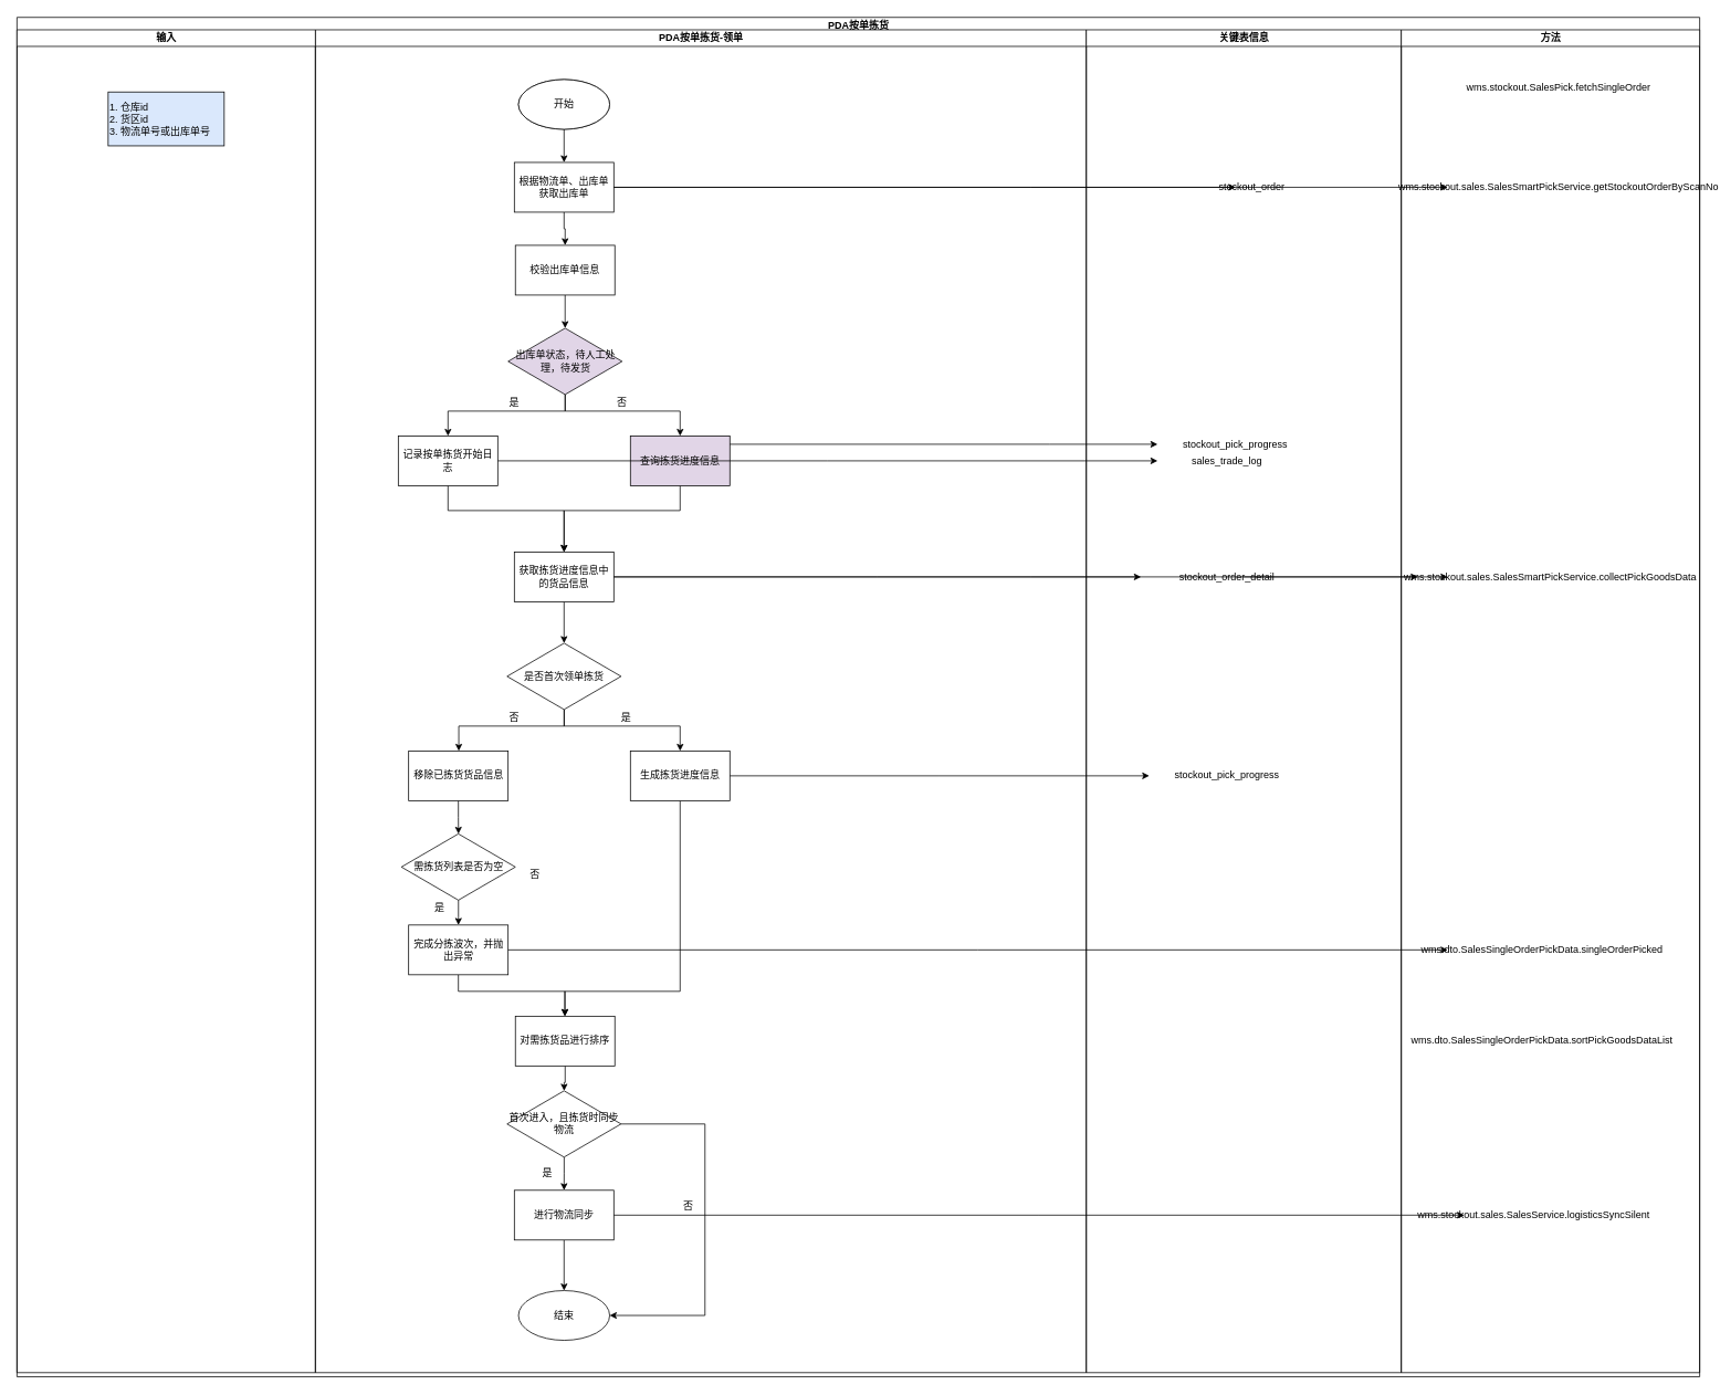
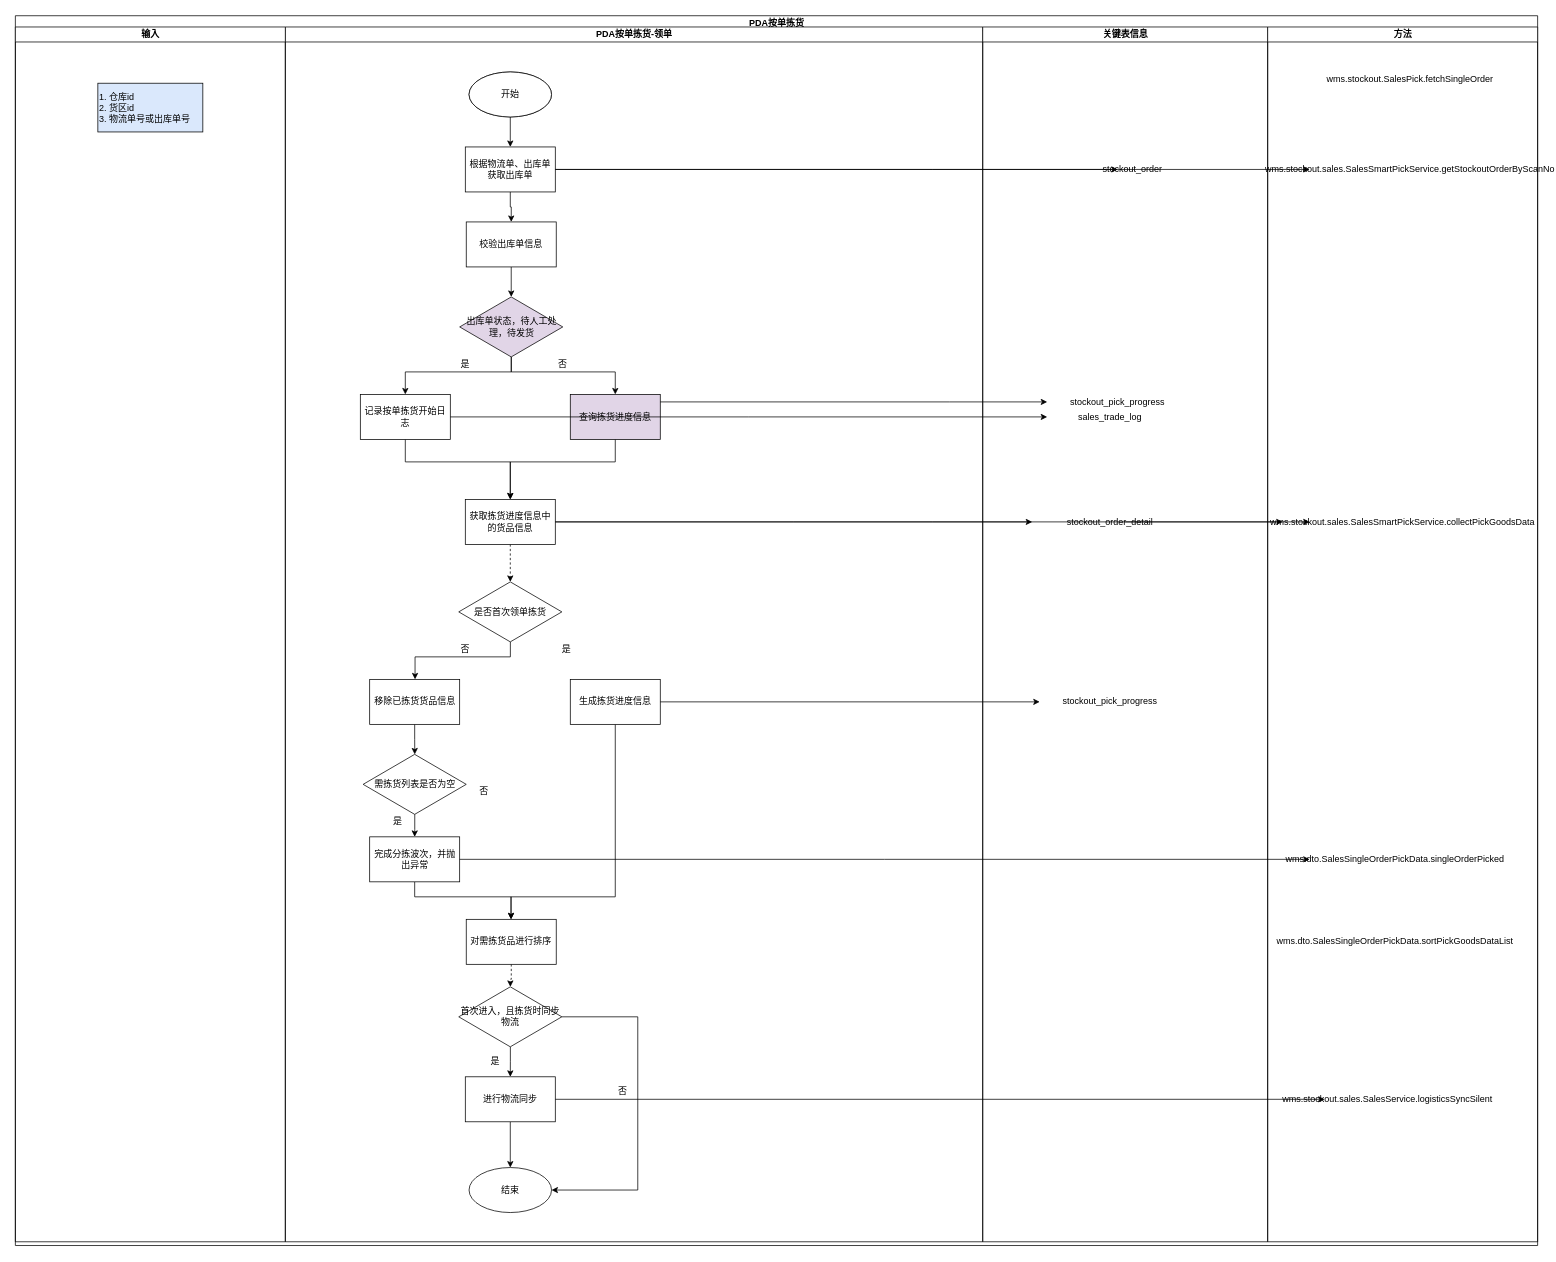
  <mxCell id="0" />
  <mxCell id="1" parent="0" />
  <mxCell id="2" value="PDA按单拣货" style="swimlane;html=1;startSize=20;" parent="1" vertex="1"><mxGeometry x="20" y="20" width="2030" height="1640" as="geometry" /></mxCell>
  <mxCell id="3" value="PDA按单拣货-领单" style="swimlane;html=1;startSize=20;" parent="2" vertex="1"><mxGeometry x="360" y="15" width="930" height="1620" as="geometry" /></mxCell>
  <mxCell id="4" style="edgeStyle=orthogonalEdgeStyle;rounded=0;orthogonalLoop=1;jettySize=auto;html=1;entryX=0.5;entryY=0;entryDx=0;entryDy=0;" parent="3" source="5" target="8" edge="1"><mxGeometry relative="1" as="geometry" /></mxCell>
  <mxCell id="5" value="开始" style="ellipse;whiteSpace=wrap;html=1;" parent="3" vertex="1"><mxGeometry x="245" y="60" width="110" height="60" as="geometry" /></mxCell>
  <mxCell id="6" value="结束" style="ellipse;whiteSpace=wrap;html=1;" parent="3" vertex="1"><mxGeometry x="245" y="1521" width="110" height="60" as="geometry" /></mxCell>
  <mxCell id="7" style="edgeStyle=orthogonalEdgeStyle;rounded=0;orthogonalLoop=1;jettySize=auto;html=1;entryX=0.5;entryY=0;entryDx=0;entryDy=0;" parent="3" source="8" target="10" edge="1"><mxGeometry relative="1" as="geometry" /></mxCell>
  <mxCell id="8" value="根据物流单、出库单获取出库单" style="rounded=0;whiteSpace=wrap;html=1;" parent="3" vertex="1"><mxGeometry x="240" y="160" width="120" height="60" as="geometry" /></mxCell>
  <mxCell id="9" style="edgeStyle=orthogonalEdgeStyle;rounded=0;orthogonalLoop=1;jettySize=auto;html=1;entryX=0.5;entryY=0;entryDx=0;entryDy=0;" parent="3" source="10" target="13" edge="1"><mxGeometry relative="1" as="geometry" /></mxCell>
  <mxCell id="10" value="校验出库单信息" style="rounded=0;whiteSpace=wrap;html=1;" parent="3" vertex="1"><mxGeometry x="241.25" y="260" width="120" height="60" as="geometry" /></mxCell>
  <mxCell id="11" style="edgeStyle=orthogonalEdgeStyle;rounded=0;orthogonalLoop=1;jettySize=auto;html=1;" parent="3" source="13" target="17" edge="1"><mxGeometry relative="1" as="geometry"><Array as="points"><mxPoint x="301" y="460" /><mxPoint x="440" y="460" /></Array></mxGeometry></mxCell>
  <mxCell id="12" style="edgeStyle=orthogonalEdgeStyle;rounded=0;orthogonalLoop=1;jettySize=auto;html=1;" parent="3" source="13" target="15" edge="1"><mxGeometry relative="1" as="geometry"><Array as="points"><mxPoint x="301" y="460" /><mxPoint x="160" y="460" /></Array></mxGeometry></mxCell>
  <mxCell id="13" value="出库单状态，待人工处理，待发货" style="rhombus;whiteSpace=wrap;html=1;fillColor=#e1d5e7;" parent="3" vertex="1"><mxGeometry x="232.5" y="360" width="137.5" height="80" as="geometry" /></mxCell>
  <mxCell id="14" style="edgeStyle=orthogonalEdgeStyle;rounded=0;orthogonalLoop=1;jettySize=auto;html=1;entryX=0.5;entryY=0;entryDx=0;entryDy=0;" parent="3" source="15" target="19" edge="1"><mxGeometry relative="1" as="geometry"><Array as="points"><mxPoint x="160" y="580" /><mxPoint x="300" y="580" /></Array></mxGeometry></mxCell>
  <mxCell id="15" value="记录按单拣货开始日志" style="rounded=0;whiteSpace=wrap;html=1;" parent="3" vertex="1"><mxGeometry x="100" y="490" width="120" height="60" as="geometry" /></mxCell>
  <mxCell id="16" style="edgeStyle=orthogonalEdgeStyle;rounded=0;orthogonalLoop=1;jettySize=auto;html=1;" parent="3" source="17" target="19" edge="1"><mxGeometry relative="1" as="geometry"><Array as="points"><mxPoint x="440" y="580" /><mxPoint x="300" y="580" /></Array></mxGeometry></mxCell>
  <mxCell id="17" value="查询拣货进度信息" style="rounded=0;whiteSpace=wrap;html=1;fillColor=#e1d5e7;" parent="3" vertex="1"><mxGeometry x="380" y="490" width="120" height="60" as="geometry" /></mxCell>
- <mxCell id="18" style="edgeStyle=orthogonalEdgeStyle;rounded=0;orthogonalLoop=1;jettySize=auto;html=1;entryX=0.5;entryY=0;entryDx=0;entryDy=0;" parent="3" source="19" target="22" edge="1"><mxGeometry relative="1" as="geometry" /></mxCell>
+ <mxCell id="18" style="edgeStyle=orthogonalEdgeStyle;rounded=0;orthogonalLoop=1;jettySize=auto;html=1;entryX=0.5;entryY=0;entryDx=0;entryDy=0;dashed=1;" parent="3" source="19" target="22" edge="1"><mxGeometry relative="1" as="geometry" /></mxCell>
  <mxCell id="19" value="获取拣货进度信息中的货品信息" style="rounded=0;whiteSpace=wrap;html=1;" parent="3" vertex="1"><mxGeometry x="240" y="630" width="120" height="60" as="geometry" /></mxCell>
- <mxCell id="20" style="edgeStyle=orthogonalEdgeStyle;rounded=0;orthogonalLoop=1;jettySize=auto;html=1;" parent="3" source="22" target="26" edge="1"><mxGeometry relative="1" as="geometry"><Array as="points"><mxPoint x="300" y="840" /><mxPoint x="440" y="840" /></Array></mxGeometry></mxCell>
  <mxCell id="21" style="edgeStyle=orthogonalEdgeStyle;rounded=0;orthogonalLoop=1;jettySize=auto;html=1;" parent="3" source="22" target="24" edge="1"><mxGeometry relative="1" as="geometry"><Array as="points"><mxPoint x="300" y="840" /><mxPoint x="173" y="840" /></Array></mxGeometry></mxCell>
  <mxCell id="22" value="是否首次领单拣货" style="rhombus;whiteSpace=wrap;html=1;" parent="3" vertex="1"><mxGeometry x="231.25" y="740" width="137.5" height="80" as="geometry" /></mxCell>
  <mxCell id="23" style="edgeStyle=orthogonalEdgeStyle;rounded=0;orthogonalLoop=1;jettySize=auto;html=1;" parent="3" source="24" target="34" edge="1"><mxGeometry relative="1" as="geometry" /></mxCell>
  <mxCell id="24" value="移除已拣货货品信息" style="rounded=0;whiteSpace=wrap;html=1;" parent="3" vertex="1"><mxGeometry x="112.5" y="870" width="120" height="60" as="geometry" /></mxCell>
  <mxCell id="25" style="edgeStyle=orthogonalEdgeStyle;rounded=0;orthogonalLoop=1;jettySize=auto;html=1;" parent="3" source="26" target="46" edge="1"><mxGeometry relative="1" as="geometry"><Array as="points"><mxPoint x="440" y="1160" /><mxPoint x="301" y="1160" /></Array></mxGeometry></mxCell>
  <mxCell id="26" value="生成拣货进度信息" style="rounded=0;whiteSpace=wrap;html=1;" parent="3" vertex="1"><mxGeometry x="380" y="870" width="120" height="60" as="geometry" /></mxCell>
  <mxCell id="27" style="edgeStyle=orthogonalEdgeStyle;rounded=0;orthogonalLoop=1;jettySize=auto;html=1;entryX=0.5;entryY=0;entryDx=0;entryDy=0;" parent="3" source="28" target="6" edge="1"><mxGeometry relative="1" as="geometry" /></mxCell>
  <mxCell id="28" value="进行物流同步" style="rounded=0;whiteSpace=wrap;html=1;" parent="3" vertex="1"><mxGeometry x="240" y="1400" width="120" height="60" as="geometry" /></mxCell>
  <mxCell id="29" style="edgeStyle=orthogonalEdgeStyle;rounded=0;orthogonalLoop=1;jettySize=auto;html=1;entryX=0.5;entryY=0;entryDx=0;entryDy=0;" parent="3" source="31" target="28" edge="1"><mxGeometry relative="1" as="geometry" /></mxCell>
  <mxCell id="30" style="edgeStyle=orthogonalEdgeStyle;rounded=0;orthogonalLoop=1;jettySize=auto;html=1;exitX=1;exitY=0.5;exitDx=0;exitDy=0;entryX=1;entryY=0.5;entryDx=0;entryDy=0;" parent="3" source="31" target="6" edge="1"><mxGeometry relative="1" as="geometry"><Array as="points"><mxPoint x="470" y="1320" /><mxPoint x="470" y="1551" /></Array></mxGeometry></mxCell>
  <mxCell id="31" value="首次进入，且拣货时同步物流" style="rhombus;whiteSpace=wrap;html=1;" parent="3" vertex="1"><mxGeometry x="231.25" y="1280" width="137.5" height="80" as="geometry" /></mxCell>
  <mxCell id="32" value="开始" style="ellipse;whiteSpace=wrap;html=1;" parent="3" vertex="1"><mxGeometry x="245" y="60" width="110" height="60" as="geometry" /></mxCell>
  <mxCell id="33" style="edgeStyle=orthogonalEdgeStyle;rounded=0;orthogonalLoop=1;jettySize=auto;html=1;entryX=0.5;entryY=0;entryDx=0;entryDy=0;" parent="3" source="34" target="36" edge="1"><mxGeometry relative="1" as="geometry" /></mxCell>
  <mxCell id="34" value="需拣货列表是否为空" style="rhombus;whiteSpace=wrap;html=1;" parent="3" vertex="1"><mxGeometry x="103.75" y="970" width="137.5" height="80" as="geometry" /></mxCell>
  <mxCell id="35" style="edgeStyle=orthogonalEdgeStyle;rounded=0;orthogonalLoop=1;jettySize=auto;html=1;" parent="3" source="36" target="46" edge="1"><mxGeometry relative="1" as="geometry"><Array as="points"><mxPoint x="172" y="1160" /><mxPoint x="301" y="1160" /></Array></mxGeometry></mxCell>
  <mxCell id="36" value="完成分拣波次，并抛出异常" style="rounded=0;whiteSpace=wrap;html=1;" parent="3" vertex="1"><mxGeometry x="112.5" y="1080" width="120" height="60" as="geometry" /></mxCell>
  <mxCell id="37" value="是" style="text;html=1;strokeColor=none;fillColor=none;align=center;verticalAlign=middle;whiteSpace=wrap;rounded=0;" parent="3" vertex="1"><mxGeometry x="220" y="440" width="40" height="20" as="geometry" /></mxCell>
  <mxCell id="38" value="否" style="text;html=1;strokeColor=none;fillColor=none;align=center;verticalAlign=middle;whiteSpace=wrap;rounded=0;" parent="3" vertex="1"><mxGeometry x="350" y="440" width="40" height="20" as="geometry" /></mxCell>
  <mxCell id="39" value="否" style="text;html=1;strokeColor=none;fillColor=none;align=center;verticalAlign=middle;whiteSpace=wrap;rounded=0;" parent="3" vertex="1"><mxGeometry x="220" y="820" width="40" height="20" as="geometry" /></mxCell>
  <mxCell id="40" value="是" style="text;html=1;strokeColor=none;fillColor=none;align=center;verticalAlign=middle;whiteSpace=wrap;rounded=0;" parent="3" vertex="1"><mxGeometry x="355" y="820" width="40" height="20" as="geometry" /></mxCell>
  <mxCell id="41" value="是" style="text;html=1;strokeColor=none;fillColor=none;align=center;verticalAlign=middle;whiteSpace=wrap;rounded=0;" parent="3" vertex="1"><mxGeometry x="130" y="1050" width="40" height="20" as="geometry" /></mxCell>
  <mxCell id="42" value="否" style="text;html=1;strokeColor=none;fillColor=none;align=center;verticalAlign=middle;whiteSpace=wrap;rounded=0;" parent="3" vertex="1"><mxGeometry x="245" y="1010" width="40" height="20" as="geometry" /></mxCell>
  <mxCell id="43" value="是" style="text;html=1;strokeColor=none;fillColor=none;align=center;verticalAlign=middle;whiteSpace=wrap;rounded=0;" parent="3" vertex="1"><mxGeometry x="260" y="1370" width="40" height="20" as="geometry" /></mxCell>
  <mxCell id="44" value="否" style="text;html=1;strokeColor=none;fillColor=none;align=center;verticalAlign=middle;whiteSpace=wrap;rounded=0;" parent="3" vertex="1"><mxGeometry x="430" y="1410" width="40" height="20" as="geometry" /></mxCell>
- <mxCell id="45" style="edgeStyle=orthogonalEdgeStyle;rounded=0;orthogonalLoop=1;jettySize=auto;html=1;" parent="3" source="46" target="31" edge="1"><mxGeometry relative="1" as="geometry" /></mxCell>
+ <mxCell id="45" style="edgeStyle=orthogonalEdgeStyle;rounded=0;orthogonalLoop=1;jettySize=auto;html=1;dashed=1;" parent="3" source="46" target="31" edge="1"><mxGeometry relative="1" as="geometry" /></mxCell>
  <mxCell id="46" value="对需拣货品进行排序" style="rounded=0;whiteSpace=wrap;html=1;" parent="3" vertex="1"><mxGeometry x="241.25" y="1190" width="120" height="60" as="geometry" /></mxCell>
  <mxCell id="47" value="关键表信息" style="swimlane;html=1;startSize=20;" parent="2" vertex="1"><mxGeometry x="1290" y="15" width="380" height="1620" as="geometry" /></mxCell>
  <mxCell id="48" value="stockout_pick_progress" style="text;html=1;strokeColor=none;fillColor=none;align=center;verticalAlign=middle;whiteSpace=wrap;rounded=0;" parent="47" vertex="1"><mxGeometry x="160" y="490" width="40" height="20" as="geometry" /></mxCell>
  <mxCell id="49" value="sales_trade_log" style="text;html=1;strokeColor=none;fillColor=none;align=center;verticalAlign=middle;whiteSpace=wrap;rounded=0;" parent="47" vertex="1"><mxGeometry x="150" y="510" width="40" height="20" as="geometry" /></mxCell>
  <mxCell id="50" value="stockout_pick_progress" style="text;html=1;strokeColor=none;fillColor=none;align=center;verticalAlign=middle;whiteSpace=wrap;rounded=0;" parent="47" vertex="1"><mxGeometry x="150" y="890" width="40" height="20" as="geometry" /></mxCell>
  <mxCell id="51" value="方法" style="swimlane;html=1;startSize=20;" parent="2" vertex="1"><mxGeometry x="1670" y="15" width="360" height="1620" as="geometry" /></mxCell>
  <mxCell id="52" value="wms.stockout.sales.SalesSmartPickService.getStockoutOrderByScanNo" style="text;html=1;strokeColor=none;fillColor=none;align=center;verticalAlign=middle;whiteSpace=wrap;rounded=0;" parent="51" vertex="1"><mxGeometry x="170" y="180" width="40" height="20" as="geometry" /></mxCell>
  <mxCell id="53" value="wms.stockout.sales.SalesSmartPickService.collectPickGoodsData" style="text;html=1;strokeColor=none;fillColor=none;align=center;verticalAlign=middle;whiteSpace=wrap;rounded=0;" parent="51" vertex="1"><mxGeometry x="160" y="650" width="40" height="20" as="geometry" /></mxCell>
  <mxCell id="54" value="wms.stockout.SalesPick.fetchSingleOrder" style="text;html=1;strokeColor=none;fillColor=none;align=center;verticalAlign=middle;whiteSpace=wrap;rounded=0;" parent="51" vertex="1"><mxGeometry x="170" y="60" width="40" height="20" as="geometry" /></mxCell>
  <mxCell id="55" value="wms.dto.SalesSingleOrderPickData.sortPickGoodsDataList" style="text;html=1;strokeColor=none;fillColor=none;align=center;verticalAlign=middle;whiteSpace=wrap;rounded=0;" parent="51" vertex="1"><mxGeometry x="150" y="1210" width="40" height="20" as="geometry" /></mxCell>
  <mxCell id="56" value="wms.stockout.sales.SalesService.logisticsSyncSilent" style="text;html=1;strokeColor=none;fillColor=none;align=center;verticalAlign=middle;whiteSpace=wrap;rounded=0;" parent="51" vertex="1"><mxGeometry x="140" y="1420" width="40" height="20" as="geometry" /></mxCell>
  <mxCell id="57" value="wms.dto.SalesSingleOrderPickData.singleOrderPicked" style="text;html=1;strokeColor=none;fillColor=none;align=center;verticalAlign=middle;whiteSpace=wrap;rounded=0;" parent="51" vertex="1"><mxGeometry x="150" y="1100" width="40" height="20" as="geometry" /></mxCell>
  <mxCell id="58" value="stockout_order" style="text;html=1;strokeColor=none;fillColor=none;align=center;verticalAlign=middle;whiteSpace=wrap;rounded=0;" parent="2" vertex="1"><mxGeometry x="1470" y="195" width="40" height="20" as="geometry" /></mxCell>
  <mxCell id="59" style="edgeStyle=orthogonalEdgeStyle;rounded=0;orthogonalLoop=1;jettySize=auto;html=1;" parent="2" source="8" target="58" edge="1"><mxGeometry relative="1" as="geometry"><mxPoint x="1866" y="175" as="targetPoint" /><mxPoint x="1016" y="175" as="sourcePoint" /></mxGeometry></mxCell>
  <mxCell id="60" style="edgeStyle=orthogonalEdgeStyle;rounded=0;orthogonalLoop=1;jettySize=auto;html=1;" parent="2" source="19" edge="1"><mxGeometry relative="1" as="geometry"><mxPoint x="1726" y="675" as="targetPoint" /><mxPoint x="686" y="675" as="sourcePoint" /></mxGeometry></mxCell>
  <mxCell id="61" style="edgeStyle=orthogonalEdgeStyle;rounded=0;orthogonalLoop=1;jettySize=auto;html=1;" parent="2" source="66" edge="1"><mxGeometry relative="1" as="geometry"><mxPoint x="1690" y="675" as="targetPoint" /></mxGeometry></mxCell>
  <mxCell id="62" style="edgeStyle=orthogonalEdgeStyle;rounded=0;orthogonalLoop=1;jettySize=auto;html=1;" parent="2" source="28" edge="1"><mxGeometry relative="1" as="geometry"><mxPoint x="1746" y="1445" as="targetPoint" /></mxGeometry></mxCell>
  <mxCell id="63" style="edgeStyle=orthogonalEdgeStyle;rounded=0;orthogonalLoop=1;jettySize=auto;html=1;" parent="2" source="15" edge="1"><mxGeometry relative="1" as="geometry"><mxPoint x="1376" y="535" as="targetPoint" /></mxGeometry></mxCell>
  <mxCell id="64" style="edgeStyle=orthogonalEdgeStyle;rounded=0;orthogonalLoop=1;jettySize=auto;html=1;" parent="2" source="17" edge="1"><mxGeometry relative="1" as="geometry"><mxPoint x="1376" y="515" as="targetPoint" /><Array as="points"><mxPoint x="1246" y="515" /><mxPoint x="1246" y="515" /></Array></mxGeometry></mxCell>
  <mxCell id="65" style="edgeStyle=orthogonalEdgeStyle;rounded=0;orthogonalLoop=1;jettySize=auto;html=1;" parent="2" source="19" edge="1"><mxGeometry relative="1" as="geometry"><mxPoint x="1356" y="675" as="targetPoint" /></mxGeometry></mxCell>
  <mxCell id="66" value="stockout_order_detail" style="text;html=1;strokeColor=none;fillColor=none;align=center;verticalAlign=middle;whiteSpace=wrap;rounded=0;" parent="2" vertex="1"><mxGeometry x="1440" y="665" width="40" height="20" as="geometry" /></mxCell>
  <mxCell id="67" style="edgeStyle=orthogonalEdgeStyle;rounded=0;orthogonalLoop=1;jettySize=auto;html=1;" parent="2" source="36" edge="1"><mxGeometry relative="1" as="geometry"><mxPoint x="1726" y="1125" as="targetPoint" /></mxGeometry></mxCell>
  <mxCell id="68" style="edgeStyle=orthogonalEdgeStyle;rounded=0;orthogonalLoop=1;jettySize=auto;html=1;" parent="2" source="26" edge="1"><mxGeometry relative="1" as="geometry"><mxPoint x="1366" y="915" as="targetPoint" /></mxGeometry></mxCell>
  <mxCell id="69" style="edgeStyle=orthogonalEdgeStyle;rounded=0;orthogonalLoop=1;jettySize=auto;html=1;" parent="2" source="8" edge="1"><mxGeometry relative="1" as="geometry"><mxPoint x="1726" y="205" as="targetPoint" /></mxGeometry></mxCell>
  <mxCell id="70" value="输入" style="swimlane;html=1;startSize=20;" parent="2" vertex="1"><mxGeometry y="15" width="360" height="1620" as="geometry" /></mxCell>
  <mxCell id="71" value="1. 仓库id&lt;br&gt;2. 货区id&lt;br&gt;3. 物流单号或出库单号" style="rounded=0;whiteSpace=wrap;html=1;align=left;fillColor=#dae8fc;" parent="70" vertex="1"><mxGeometry x="110" y="75" width="140" height="65" as="geometry" /></mxCell>
